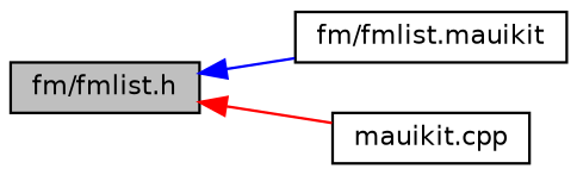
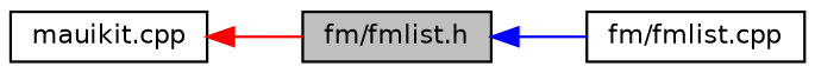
  digraph {
    rankdir=LR
    node [color=black fillcolor=white fontname=Helvetica fontsize=10 shape=record style=filled]
    edge [dir=back fontname=Helvetica fontsize=10 labelfontname=Helvetica labelfontsize=10 style=solid]
    n1 [fillcolor=grey75 fontcolor=black height=0.2 label="fm/fmlist.h" width=0.4]
-   n2 [height=0.2 label="fm/fmlist.mauikit" width=0.4]
+   n2 [height=0.2 label="fm/fmlist.cpp" width=0.4]
    n3 [height=0.2 label="mauikit.cpp" width=0.4]
    n1 -> n2 [color=blue]
-   n1 -> n3 [color=red]
+   n3 -> n1 [color=red]
  }
